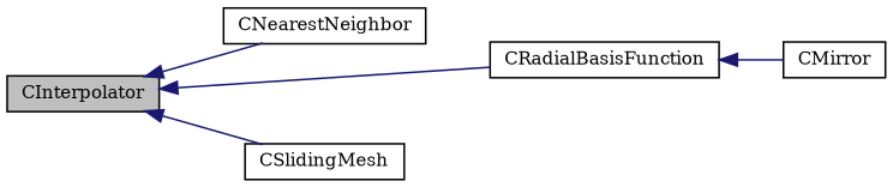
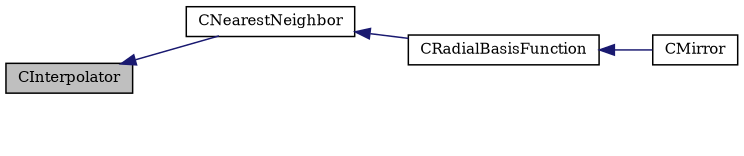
  digraph {
    fontname="DejaVu Serif"
    rankdir=LR
    node [color=black fillcolor=white fontname="DejaVu Serif" fontsize=10 shape=record style=filled]
    edge [color=midnightblue dir=back fontname="DejaVu Serif" fontsize=10 labelfontname=Helvetica labelfontsize=10 style=solid]
    n1 [fillcolor=grey75 fontcolor=black height=0.2 label=CInterpolator width=0.4]
    n2 [height=0.2 label=CNearestNeighbor width=0.4]
    n3 [height=0.2 label=CRadialBasisFunction width=0.4]
-   n4 [height=0.2 label=CSlidingMesh width=0.4]
    n5 [height=0.2 label=CMirror width=0.4]
    n1 -> n2
-   n1 -> n3
-   n1 -> n4
+   n2 -> n3
    n3 -> n5
  }
